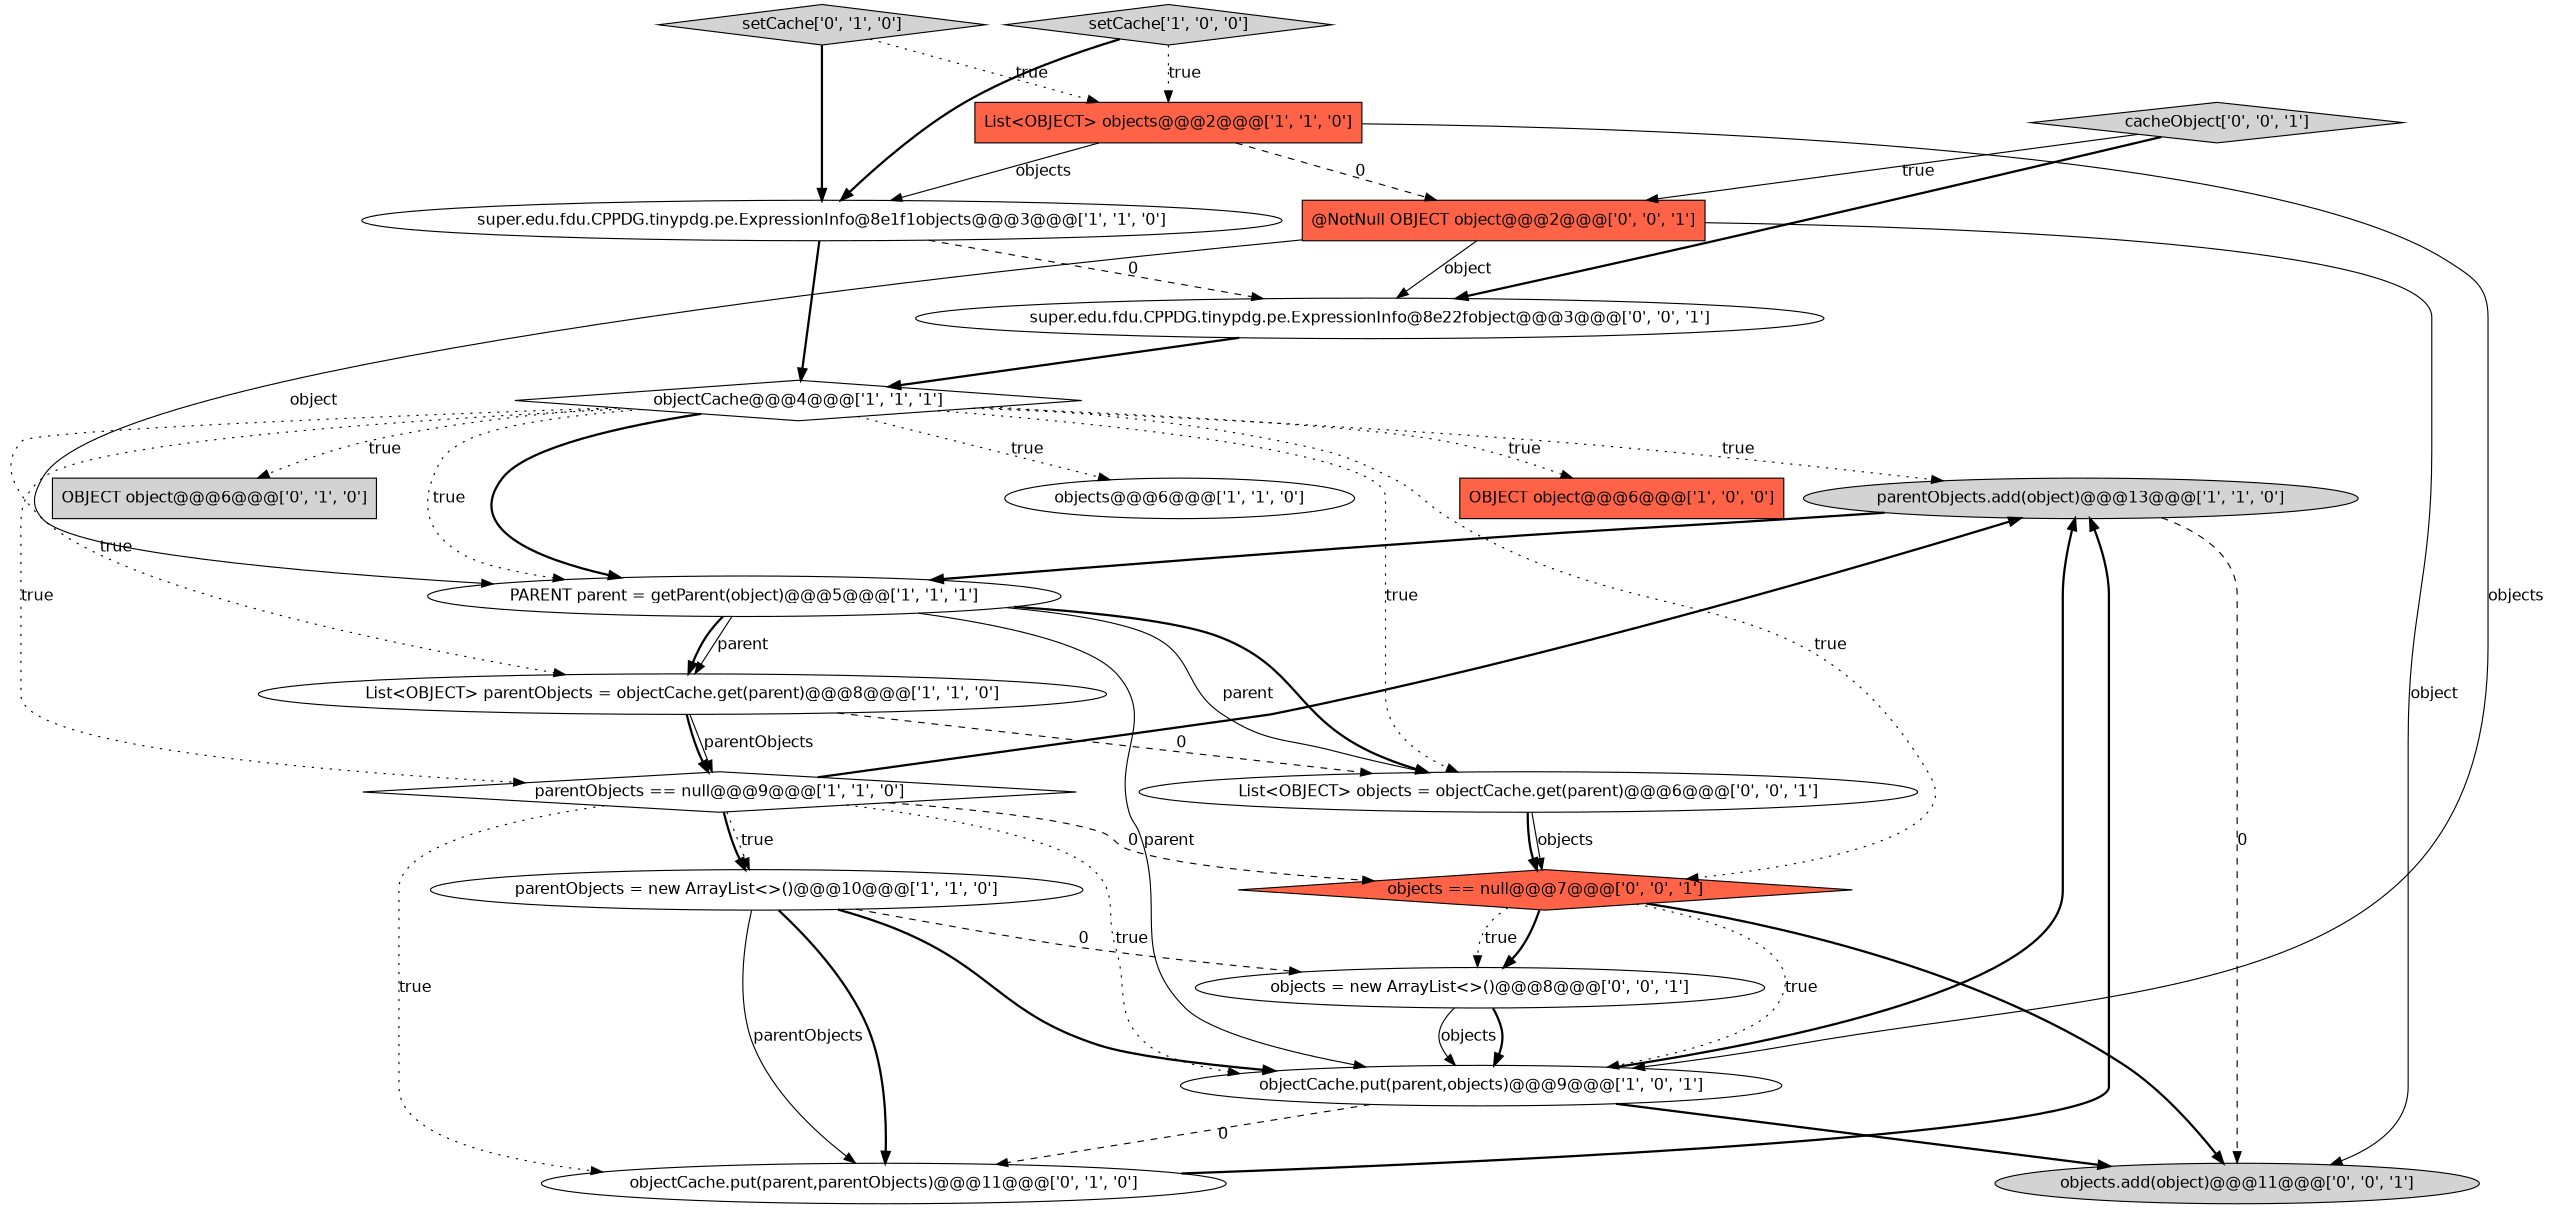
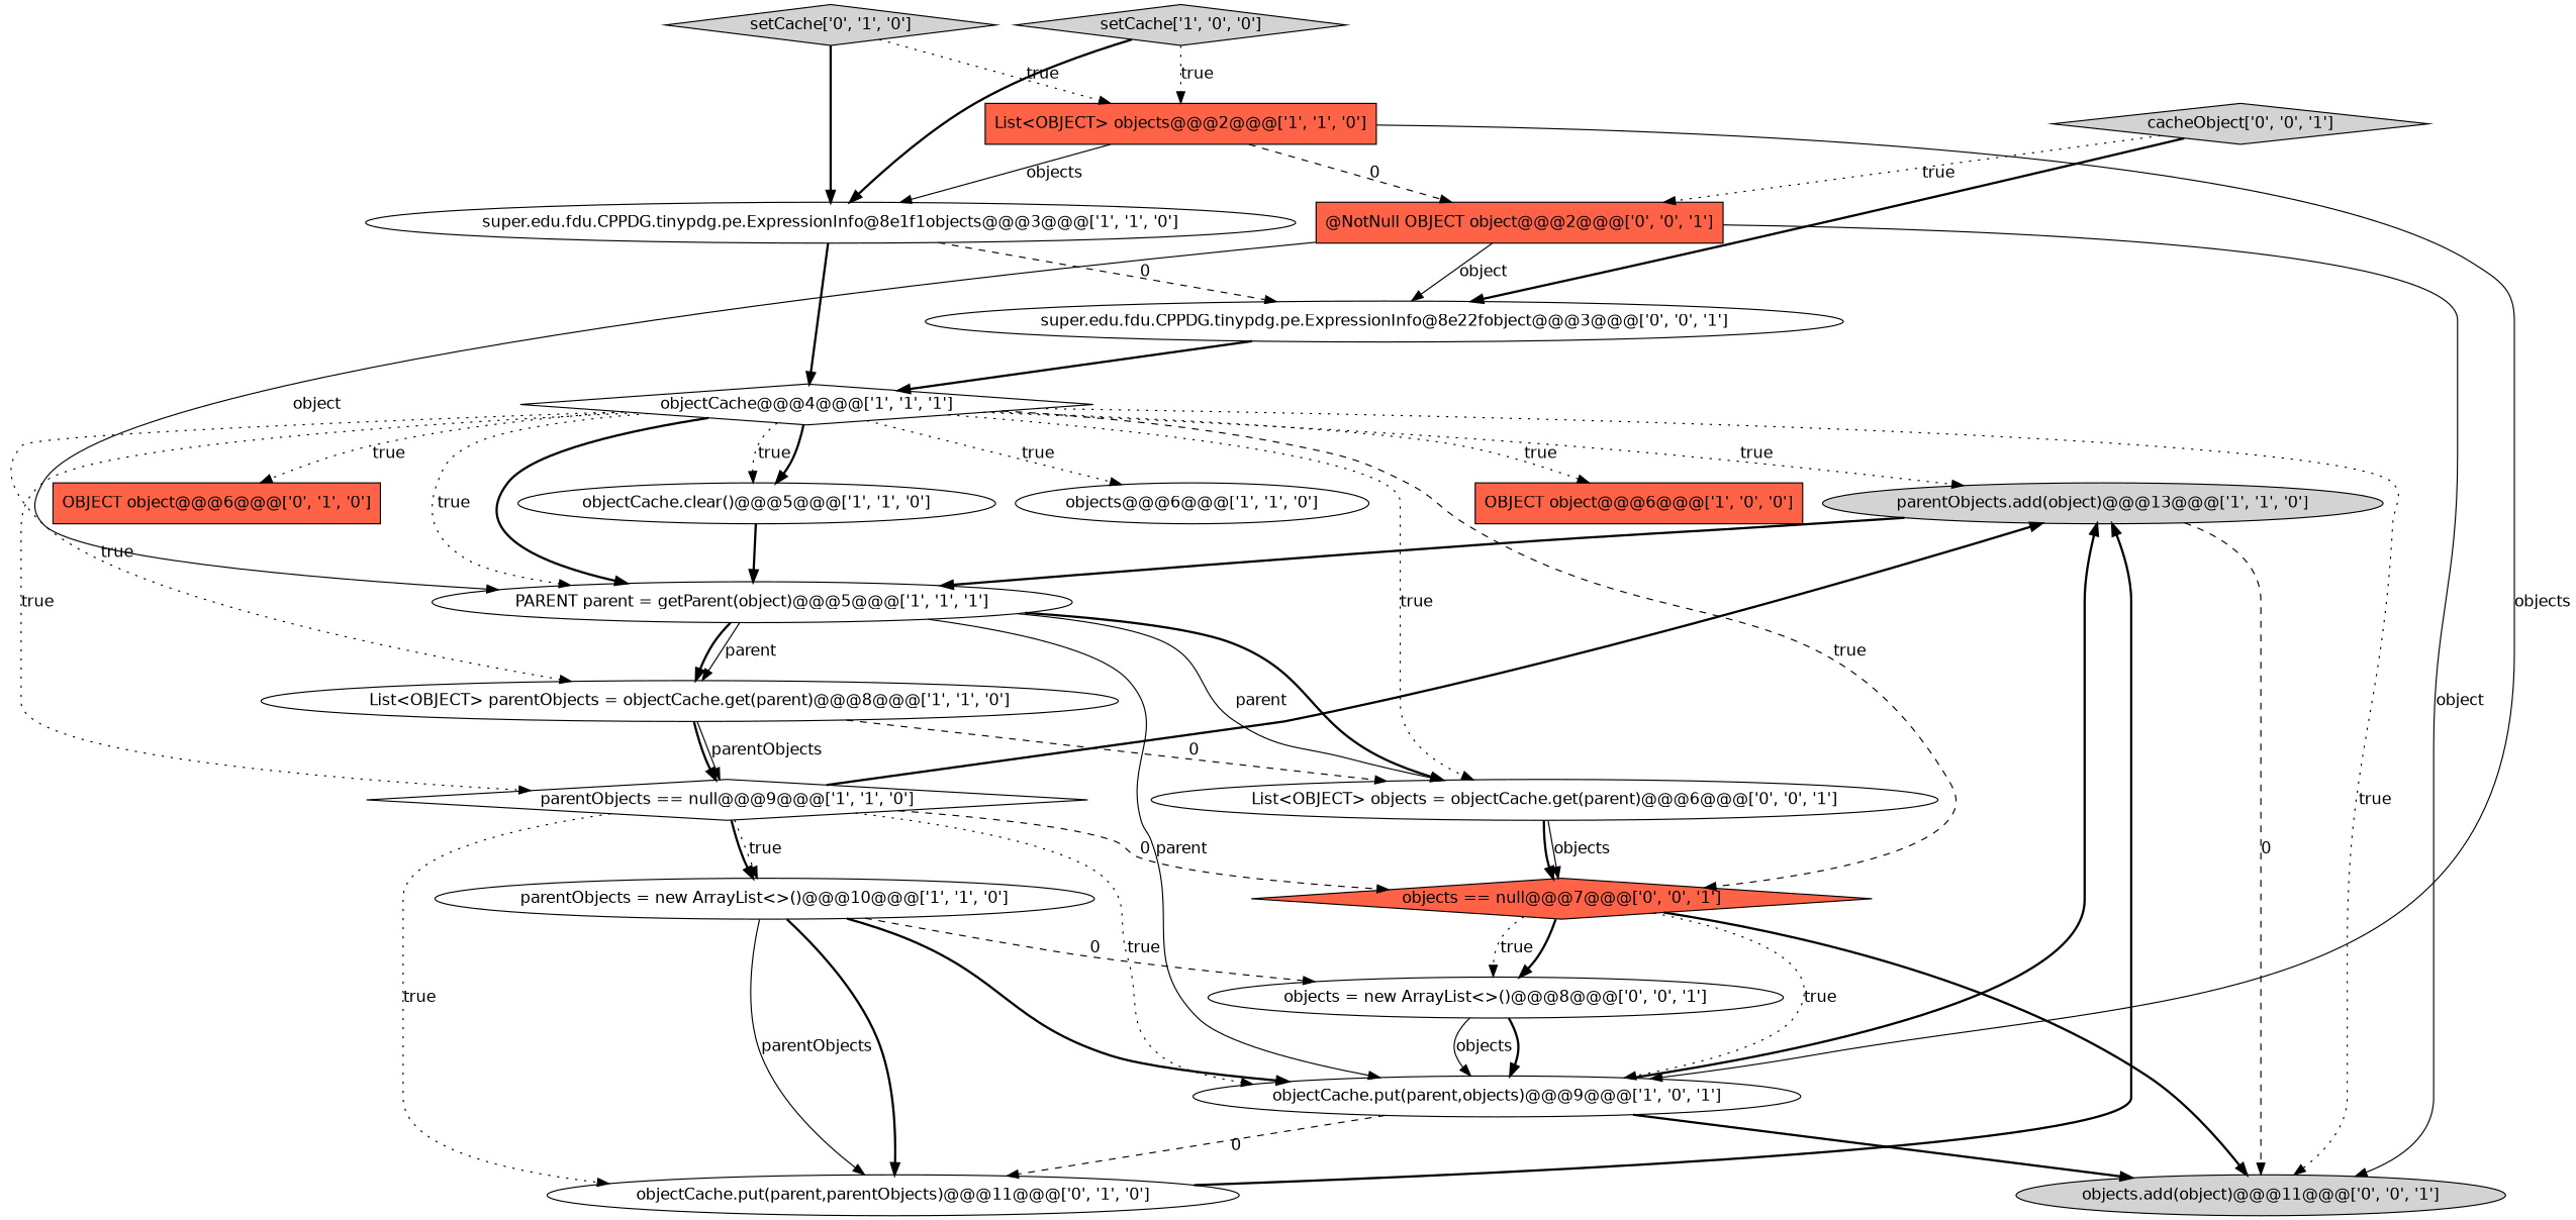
  digraph {
    fontname="DejaVu Sans"
    node [fillcolor=white fontname="DejaVu Sans" shape=ellipse style=filled]
    edge [fontname="DejaVu Sans" style=bold]
    n1 [label="super.edu.fdu.CPPDG.tinypdg.pe.ExpressionInfo@8e1f1objects@@@3@@@['1', '1', '0']"]
    n2 [label="objectCache@@@4@@@['1', '1', '1']" shape=diamond]
    n3 [label="super.edu.fdu.CPPDG.tinypdg.pe.ExpressionInfo@8e22fobject@@@3@@@['0', '0', '1']"]
    n4 [fillcolor=lightgray label="objects.add(object)@@@11@@@['0', '0', '1']"]
    n5 [fillcolor=lightgray label="parentObjects.add(object)@@@13@@@['1', '1', '0']"]
    n6 [fillcolor=tomato label="OBJECT object@@@6@@@['1', '0', '0']" shape=box]
+   n7 [label="objectCache.clear()@@@5@@@['1', '1', '0']"]
    n8 [label="PARENT parent = getParent(object)@@@5@@@['1', '1', '1']"]
-   n9 [fillcolor=lightgray label="OBJECT object@@@6@@@['0', '1', '0']" shape=box]
+   n9 [fillcolor=tomato label="OBJECT object@@@6@@@['0', '1', '0']" shape=box]
    n10 [label="List<OBJECT> objects = objectCache.get(parent)@@@6@@@['0', '0', '1']"]
    n11 [fillcolor=tomato label="objects == null@@@7@@@['0', '0', '1']" shape=diamond]
    n12 [label="List<OBJECT> parentObjects = objectCache.get(parent)@@@8@@@['1', '1', '0']"]
    n13 [label="parentObjects == null@@@9@@@['1', '1', '0']" shape=diamond]
    n14 [label="objects@@@6@@@['1', '1', '0']"]
    n15 [label="objectCache.put(parent,objects)@@@9@@@['1', '0', '1']"]
    n16 [label="objectCache.put(parent,parentObjects)@@@11@@@['0', '1', '0']"]
    n17 [label="objects = new ArrayList<>()@@@8@@@['0', '0', '1']"]
    n18 [fillcolor=lightgray label="setCache['0', '1', '0']" shape=diamond]
    n19 [fillcolor=tomato label="List<OBJECT> objects@@@2@@@['1', '1', '0']" shape=box]
    n20 [fillcolor=tomato label="@NotNull OBJECT object@@@2@@@['0', '0', '1']" shape=box]
    n21 [label="parentObjects = new ArrayList<>()@@@10@@@['1', '1', '0']"]
    n22 [fillcolor=lightgray label="setCache['1', '0', '0']" shape=diamond]
    n23 [fillcolor=lightgray label="cacheObject['0', '0', '1']" shape=diamond]
    n1 -> n2
    n1 -> n3 [label=0 style=dashed]
+   n2 -> n4 [label=true style=dotted]
    n2 -> n5 [label=true style=dotted]
    n2 -> n6 [label=true style=dotted]
+   n2 -> n7 [label=true style=dotted]
+   n2 -> n7
    n2 -> n8 [label=true style=dotted]
    n2 -> n8
    n2 -> n9 [label=true style=dotted]
    n2 -> n10 [label=true style=dotted]
-   n2 -> n11 [label=true style=dotted]
+   n2 -> n11 [label=true style=dashed]
    n2 -> n12 [label=true style=dotted]
    n2 -> n13 [label=true style=dotted]
    n2 -> n14 [label=true style=dotted]
    n3 -> n2
    n5 -> n4 [label=0 style=dashed]
    n5 -> n8
+   n7 -> n8
    n8 -> n10
    n8 -> n10 [label=parent style=solid]
    n8 -> n12 [label=parent style=solid]
    n8 -> n12
    n8 -> n15 [label=parent style=solid]
    n10 -> n11 [label=objects style=solid]
    n10 -> n11
    n11 -> n4
    n11 -> n15 [label=true style=dotted]
    n11 -> n17
    n11 -> n17 [label=true style=dotted]
    n12 -> n10 [label=0 style=dashed]
    n12 -> n13
    n12 -> n13 [label=parentObjects style=solid]
    n13 -> n5
    n13 -> n11 [label=0 style=dashed]
    n13 -> n15 [label=true style=dotted]
    n13 -> n16 [label=true style=dotted]
    n13 -> n21 [label=true style=dotted]
    n13 -> n21
    n15 -> n4
    n15 -> n5
    n15 -> n16 [label=0 style=dashed]
    n16 -> n5
    n17 -> n15
    n17 -> n15 [label=objects style=solid]
    n18 -> n1
    n18 -> n19 [label=true style=dotted]
    n19 -> n1 [label=objects style=solid]
    n19 -> n15 [label=objects style=solid]
    n19 -> n20 [label=0 style=dashed]
    n20 -> n3 [label=object style=solid]
    n20 -> n4 [label=object style=solid]
    n20 -> n8 [label=object style=solid]
    n21 -> n15
    n21 -> n16
    n21 -> n16 [label=parentObjects style=solid]
    n21 -> n17 [label=0 style=dashed]
    n22 -> n1
    n22 -> n19 [label=true style=dotted]
    n23 -> n3
-   n23 -> n20 [label=true style=solid]
+   n23 -> n20 [label=true style=dotted]
  }
